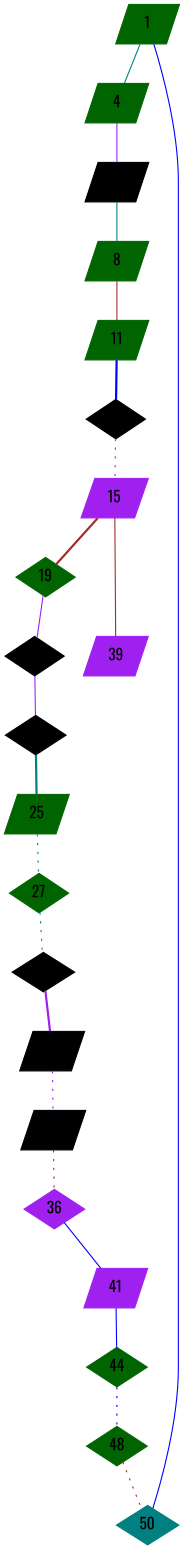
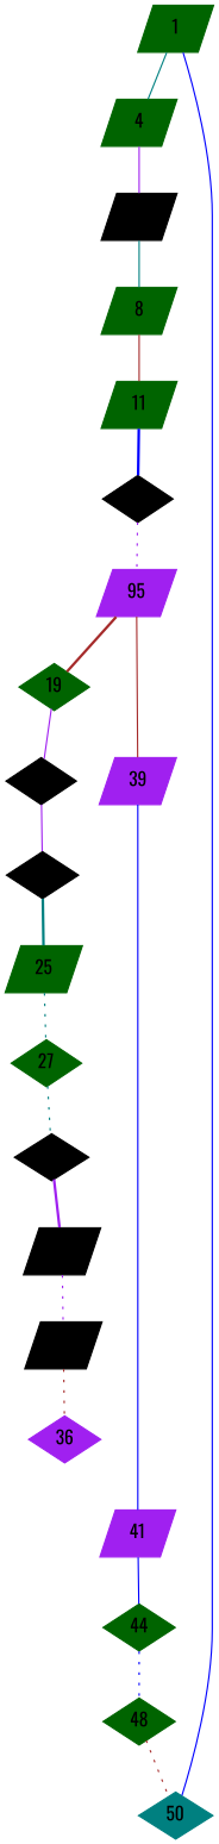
  graph {
    fontname=Oswald
    node [color=darkgreen fontname=Oswald shape=parallelogram style=filled]
    edge [color=purple fontname=Oswald style=solid]
    1 [super="+2"]
    4 [super="+5"]
    50 [color=teal shape=diamond super="+51"]
    6 [color=black super="+7"]
    8 [super="+9"]
    11 [super="+12"]
    13 [color=black shape=diamond super="+14"]
-   15 [color=purple super="+16"]
+   15 [color=purple super="+16" label=95]
    19 [shape=diamond super="+20"]
    39 [color=purple super="+40"]
    21 [color=black shape=diamond super="+22"]
    23 [color=black shape=diamond super="+24"]
    25 [super="+26"]
    27 [shape=diamond super="+28"]
    30 [color=black shape=diamond super="+31"]
    32 [color=black super="+33"]
    34 [color=black super="+35"]
    36 [color=purple shape=diamond super="+37"]
    41 [color=purple super="+42"]
    44 [shape=diamond super="+45"]
    48 [shape=diamond super="+49"]
    1 -- 4 [color=teal]
    1 -- 50 [color=blue]
    4 -- 6
    6 -- 8 [color=teal]
    8 -- 11 [color=brown]
    11 -- 13 [color=blue style=bold]
    13 -- 15 [style=dotted]
    15 -- 19 [color=brown style=bold]
    15 -- 39 [color=brown]
    19 -- 21
-   36 -- 41 [color=blue]
+   39 -- 41 [color=blue]
    21 -- 23
    23 -- 25 [color=teal style=bold]
    25 -- 27 [color=teal style=dotted]
    27 -- 30 [color=teal style=dotted]
    30 -- 32 [style=bold]
    32 -- 34 [style=dotted]
    34 -- 36 [color=brown style=dotted]
    41 -- 44 [color=blue]
    44 -- 48 [color=blue style=dotted]
    48 -- 50 [color=brown style=dotted]
  }
